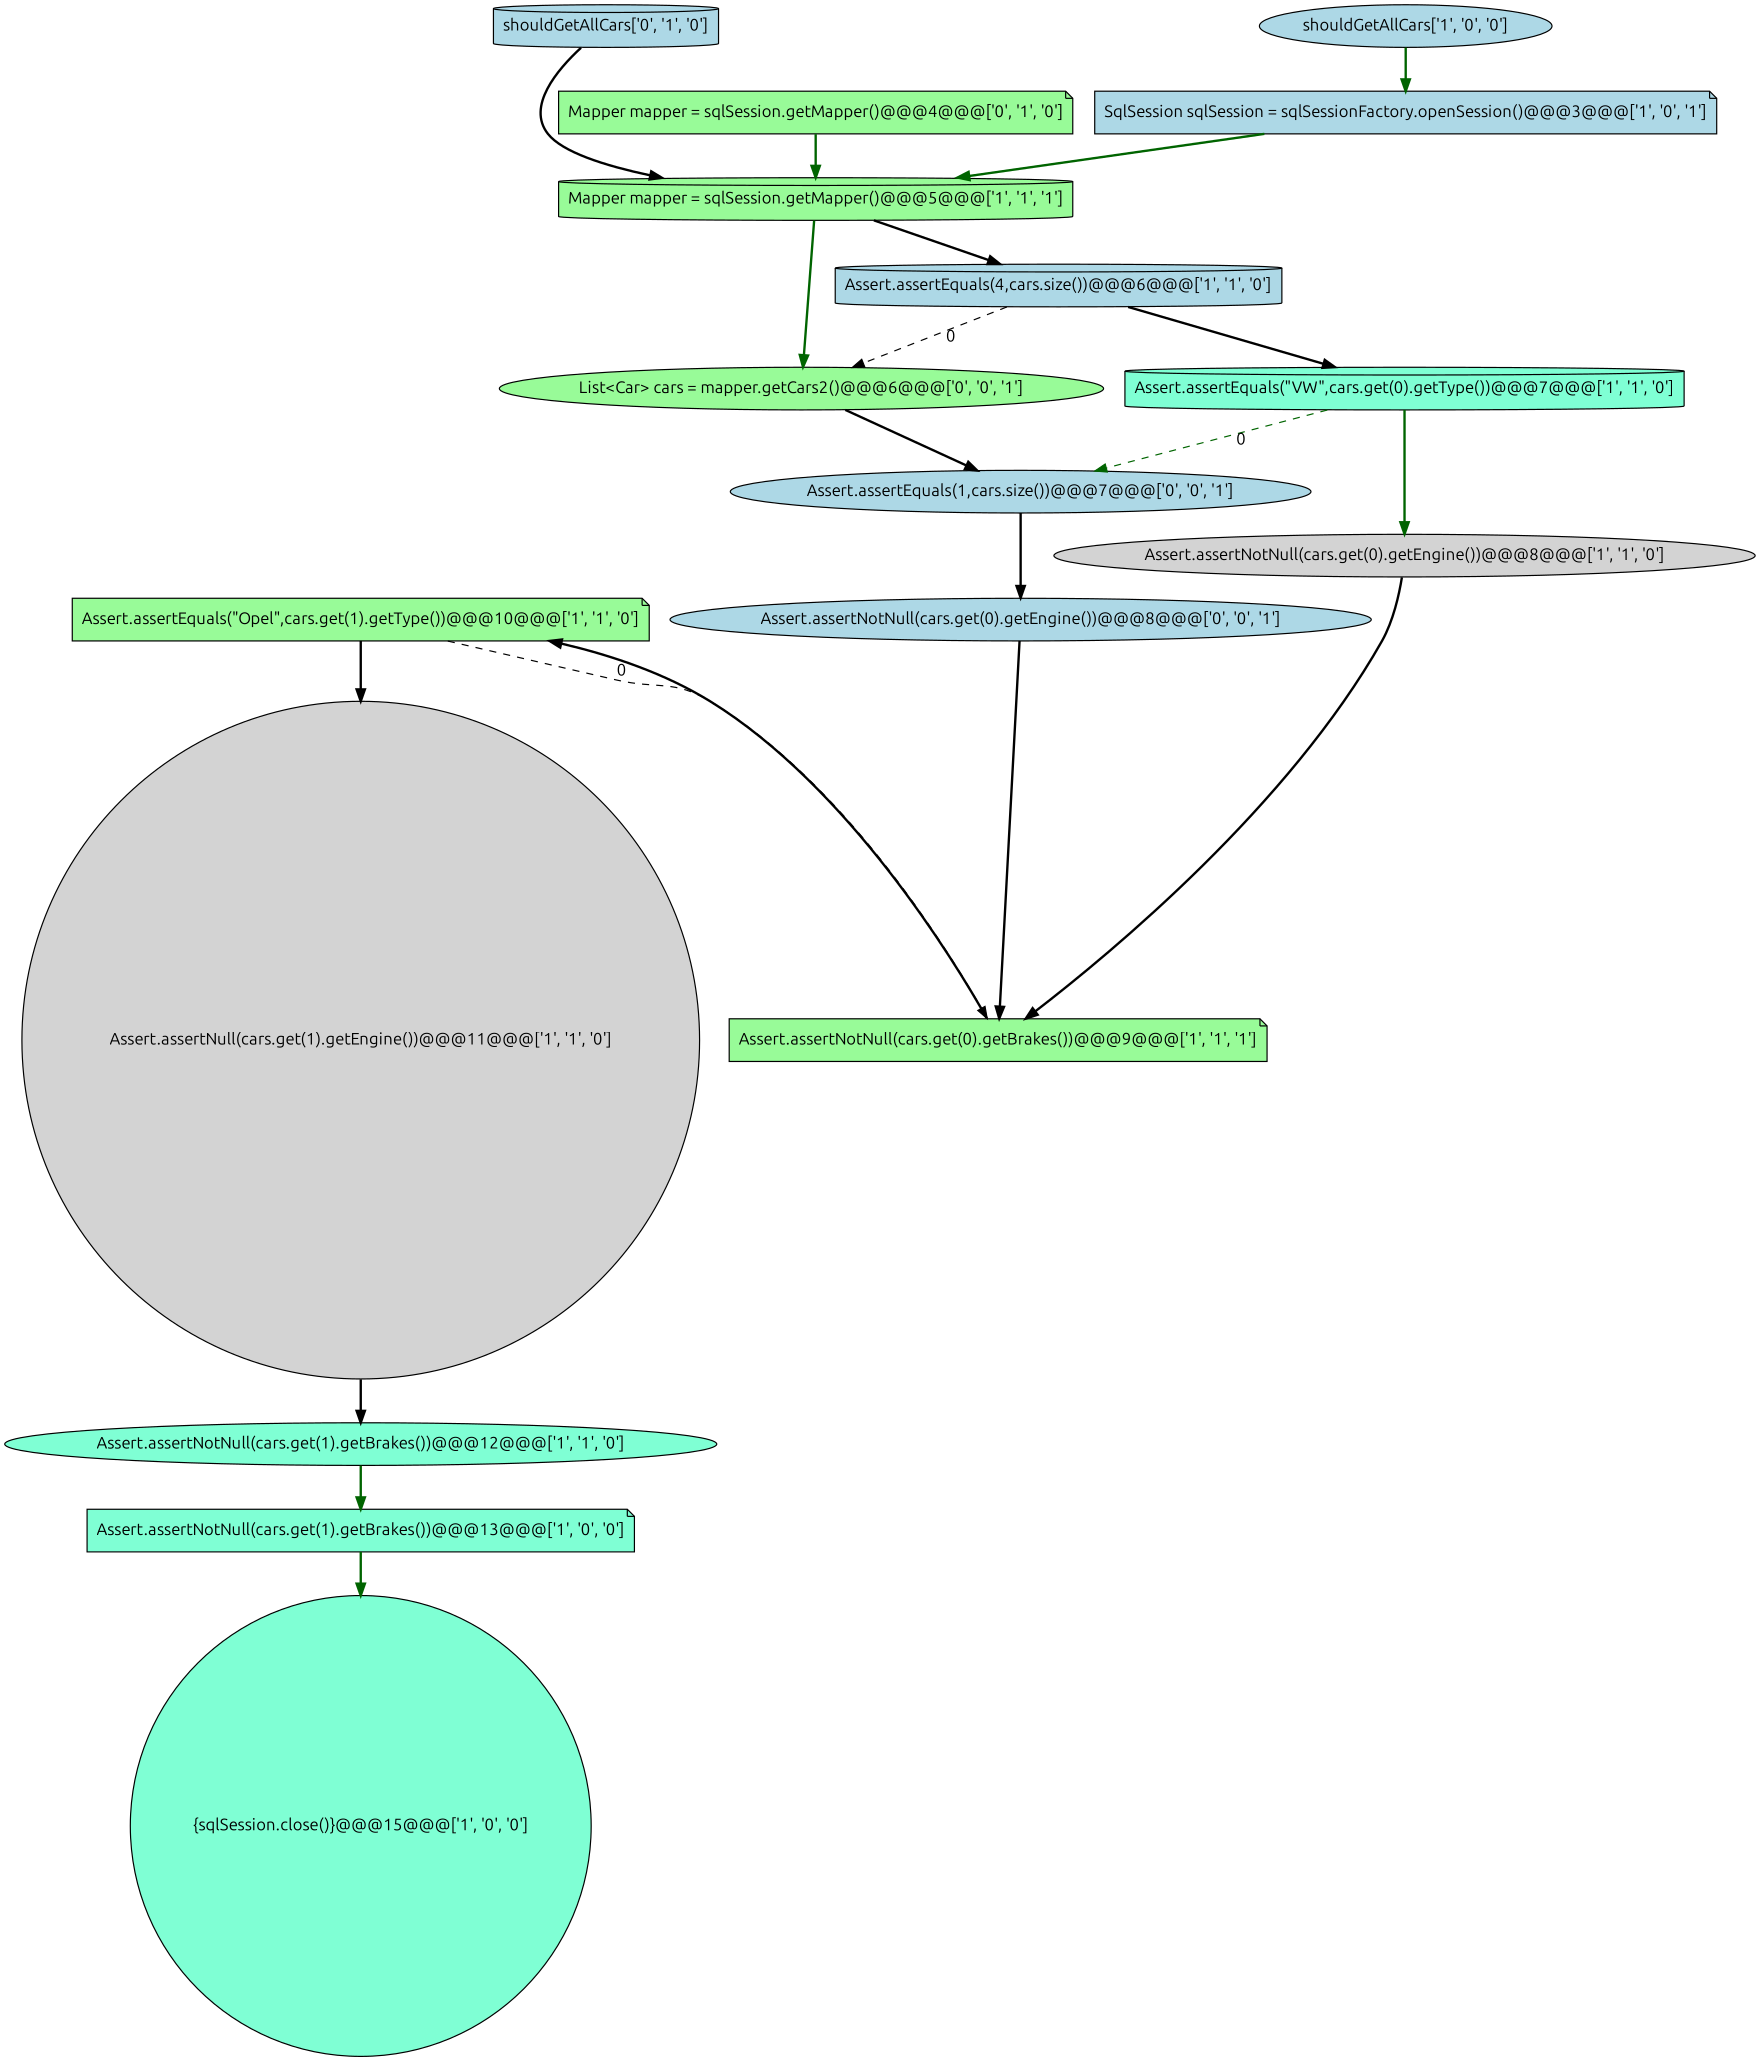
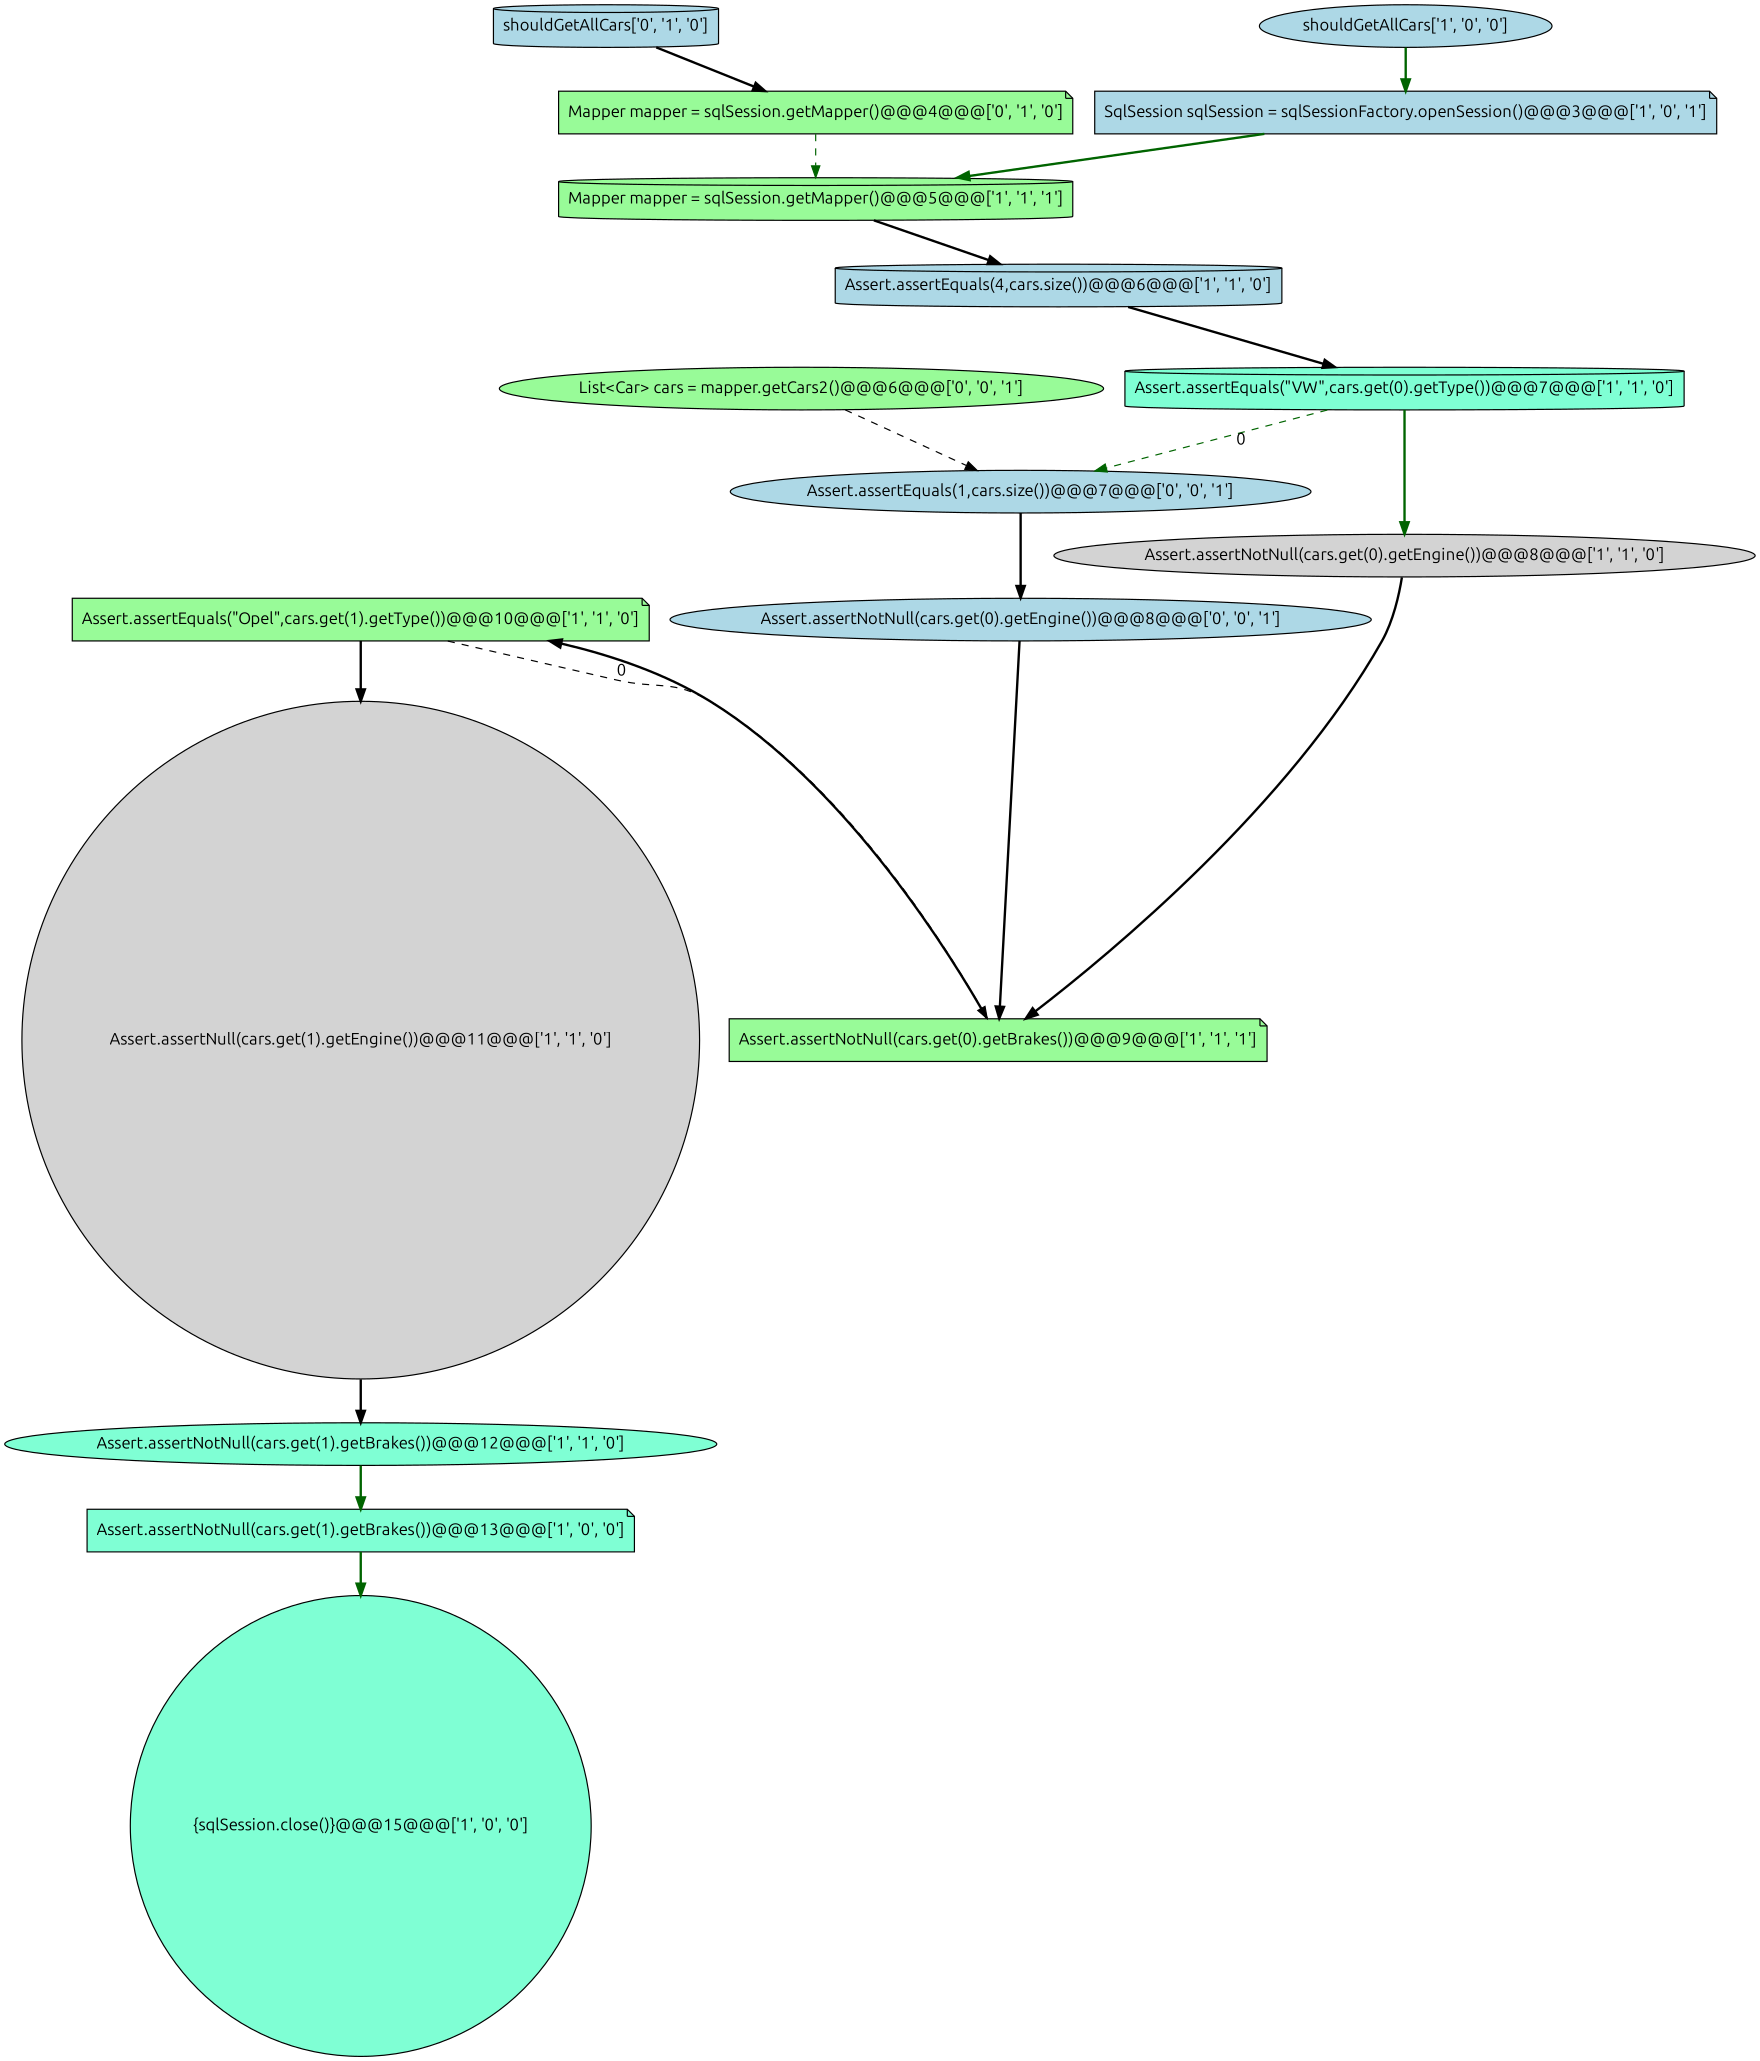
  digraph {
    fontname=Ubuntu
    node [fillcolor=lightblue fontname=Ubuntu shape=ellipse style=filled]
    edge [color=black fontname=Ubuntu style=bold]
    n1 [fillcolor=aquamarine label="{sqlSession.close()}@@@15@@@['1', '0', '0']" shape=circle]
    n2 [fillcolor=lightgrey label="Assert.assertNotNull(cars.get(0).getEngine())@@@8@@@['1', '1', '0']"]
    n3 [fillcolor=palegreen label="Assert.assertNotNull(cars.get(0).getBrakes())@@@9@@@['1', '1', '1']" shape=note]
    n4 [fillcolor=palegreen label="Assert.assertEquals(\"Opel\",cars.get(1).getType())@@@10@@@['1', '1', '0']" shape=note]
    n5 [label="Assert.assertNotNull(cars.get(0).getEngine())@@@8@@@['0', '0', '1']"]
    n6 [fillcolor=palegreen label="Mapper mapper = sqlSession.getMapper()@@@4@@@['0', '1', '0']" shape=note]
    n7 [fillcolor=palegreen label="Mapper mapper = sqlSession.getMapper()@@@5@@@['1', '1', '1']" shape=cylinder]
    n8 [fillcolor=palegreen label="List<Car> cars = mapper.getCars2()@@@6@@@['0', '0', '1']"]
    n9 [label="Assert.assertEquals(4,cars.size())@@@6@@@['1', '1', '0']" shape=cylinder]
    n10 [label="Assert.assertEquals(1,cars.size())@@@7@@@['0', '0', '1']"]
    n11 [fillcolor=aquamarine label="Assert.assertNotNull(cars.get(1).getBrakes())@@@13@@@['1', '0', '0']" shape=note]
    n12 [fillcolor=aquamarine label="Assert.assertNotNull(cars.get(1).getBrakes())@@@12@@@['1', '1', '0']"]
    n13 [label="SqlSession sqlSession = sqlSessionFactory.openSession()@@@3@@@['1', '0', '1']" shape=note]
    n14 [fillcolor=aquamarine label="Assert.assertEquals(\"VW\",cars.get(0).getType())@@@7@@@['1', '1', '0']" shape=cylinder]
    n15 [fillcolor=lightgrey label="Assert.assertNull(cars.get(1).getEngine())@@@11@@@['1', '1', '0']" shape=circle]
    n16 [label="shouldGetAllCars['1', '0', '0']"]
    n17 [label="shouldGetAllCars['0', '1', '0']" shape=cylinder]
    n2 -> n3
    n3 -> n4
    n4 -> n3 [label=0 style=dashed]
    n4 -> n15
    n5 -> n3
-   n6 -> n7 [color=darkgreen]
-   n7 -> n8 [color=darkgreen]
+   n6 -> n7 [color=darkgreen style=dashed]
    n7 -> n9
-   n8 -> n10
-   n9 -> n8 [label=0 style=dashed]
+   n8 -> n10 [style=dashed]
    n9 -> n14
    n10 -> n5
    n11 -> n1 [color=darkgreen]
    n12 -> n11 [color=darkgreen]
    n13 -> n7 [color=darkgreen]
    n14 -> n2 [color=darkgreen]
    n14 -> n10 [color=darkgreen label=0 style=dashed]
    n15 -> n12
    n16 -> n13 [color=darkgreen]
-   n17 -> n7
+   n17 -> n6
  }
